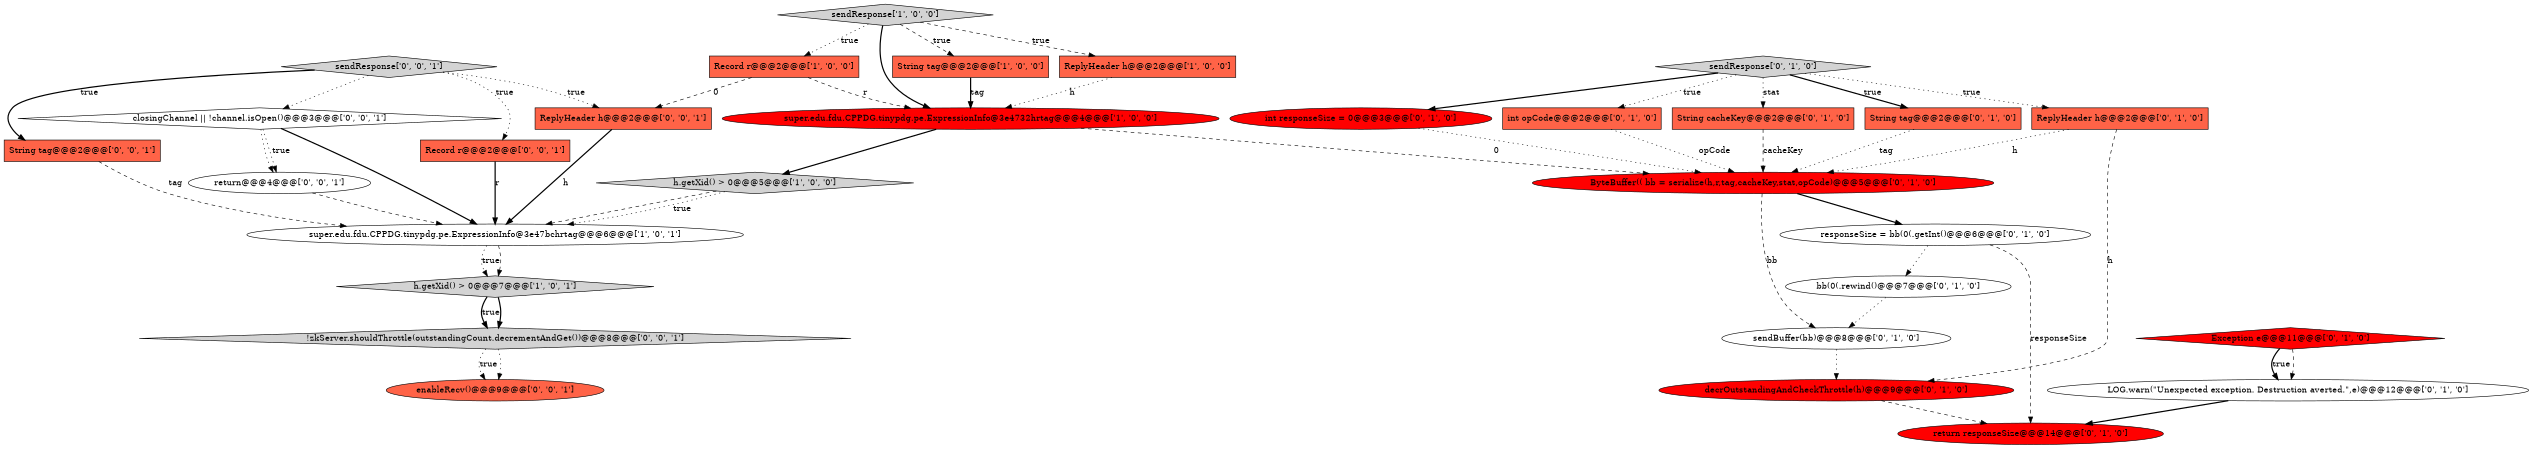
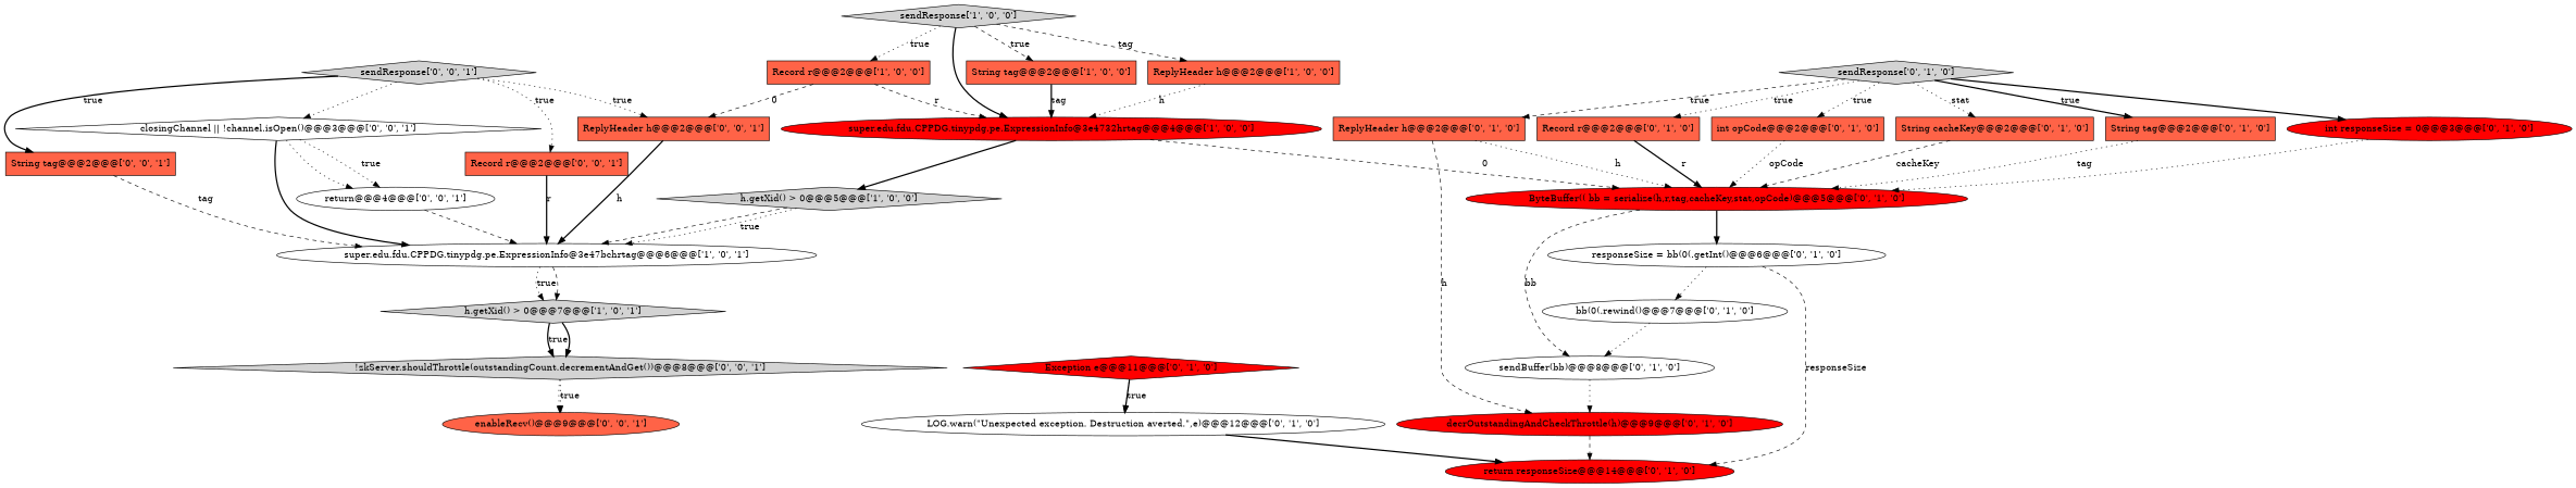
  digraph {
    fontname="DejaVu Serif"
    node [fillcolor=tomato fontname="DejaVu Serif" shape=ellipse style=filled]
    edge [fontname="DejaVu Serif" style=dotted]
    n1 [label="Record r@@@2@@@['0', '0', '1']" shape=box]
    n2 [fillcolor=white label="super.edu.fdu.CPPDG.tinypdg.pe.ExpressionInfo@3e47bchrtag@@@6@@@['1', '0', '1']"]
    n3 [fillcolor=lightgray label="h.getXid() > 0@@@7@@@['1', '0', '1']" shape=diamond]
    n4 [label="String tag@@@2@@@['0', '0', '1']" shape=box]
    n5 [fillcolor=lightgray label="h.getXid() > 0@@@5@@@['1', '0', '0']" shape=diamond]
    n6 [label="int opCode@@@2@@@['0', '1', '0']" shape=box]
    n7 [fillcolor=red label="ByteBuffer(( bb = serialize(h,r,tag,cacheKey,stat,opCode)@@@5@@@['0', '1', '0']"]
    n8 [fillcolor=white label="sendBuffer(bb)@@@8@@@['0', '1', '0']"]
    n9 [fillcolor=white label="responseSize = bb(0(.getInt()@@@6@@@['0', '1', '0']"]
    n10 [label="String cacheKey@@@2@@@['0', '1', '0']" shape=box]
    n11 [fillcolor=red label="return responseSize@@@14@@@['0', '1', '0']"]
    n12 [fillcolor=red label="super.edu.fdu.CPPDG.tinypdg.pe.ExpressionInfo@3e4732hrtag@@@4@@@['1', '0', '0']"]
    n13 [fillcolor=lightgray label="sendResponse['0', '1', '0']" shape=diamond]
    n14 [label="String tag@@@2@@@['0', '1', '0']" shape=box]
    n15 [fillcolor=red label="int responseSize = 0@@@3@@@['0', '1', '0']"]
    n16 [label="ReplyHeader h@@@2@@@['0', '1', '0']" shape=box]
+   n17 [label="Record r@@@2@@@['0', '1', '0']" shape=box]
    n18 [fillcolor=red label="decrOutstandingAndCheckThrottle(h)@@@9@@@['0', '1', '0']"]
    n19 [fillcolor=lightgray label="sendResponse['0', '0', '1']" shape=diamond]
    n20 [label="ReplyHeader h@@@2@@@['0', '0', '1']" shape=box]
    n21 [fillcolor=white label="closingChannel || !channel.isOpen()@@@3@@@['0', '0', '1']" shape=diamond]
    n22 [fillcolor=white label="return@@@4@@@['0', '0', '1']"]
    n23 [fillcolor=lightgray label="sendResponse['1', '0', '0']" shape=diamond]
    n24 [label="String tag@@@2@@@['1', '0', '0']" shape=box]
    n25 [label="ReplyHeader h@@@2@@@['1', '0', '0']" shape=box]
    n26 [label="Record r@@@2@@@['1', '0', '0']" shape=box]
    n27 [fillcolor=white label="bb(0(.rewind()@@@7@@@['0', '1', '0']"]
    n28 [fillcolor=red label="Exception e@@@11@@@['0', '1', '0']" shape=diamond]
    n29 [fillcolor=white label="LOG.warn(\"Unexpected exception. Destruction averted.\",e)@@@12@@@['0', '1', '0']"]
    n30 [fillcolor=lightgray label="!zkServer.shouldThrottle(outstandingCount.decrementAndGet())@@@8@@@['0', '0', '1']" shape=diamond]
    n31 [label="enableRecv()@@@9@@@['0', '0', '1']"]
    n1 -> n2 [label=r style=bold]
    n2 -> n3 [label=true]
    n2 -> n3 [style=dashed]
    n3 -> n30 [label=true style=bold]
    n3 -> n30 [style=bold]
    n4 -> n2 [label=tag style=dashed]
    n5 -> n2 [style=dashed]
    n5 -> n2 [label=true]
    n6 -> n7 [label=opCode]
    n7 -> n8 [label=bb style=dashed]
    n7 -> n9 [style=bold]
    n8 -> n18
    n9 -> n11 [label=responseSize style=dashed]
    n9 -> n27
    n10 -> n7 [label=cacheKey style=dashed]
    n12 -> n5 [style=bold]
    n12 -> n7 [label=0 style=dashed]
    n13 -> n6 [label=true]
    n13 -> n10 [label=stat]
    n13 -> n14 [label=true style=bold]
    n13 -> n15 [style=bold]
-   n13 -> n16 [label=true]
+   n13 -> n16 [label=true style=dashed]
+   n13 -> n17 [label=true]
    n14 -> n7 [label=tag]
    n15 -> n7
    n16 -> n7 [label=h]
    n16 -> n18 [label=h style=dashed]
+   n17 -> n7 [label=r style=bold]
    n18 -> n11 [style=dashed]
    n19 -> n1 [label=true]
    n19 -> n4 [label=true style=bold]
    n19 -> n20 [label=true]
    n19 -> n21
    n20 -> n2 [label=h style=bold]
    n21 -> n2 [style=bold]
    n21 -> n22 [label=true]
    n21 -> n22
    n22 -> n2 [style=dashed]
    n23 -> n12 [style=bold]
    n23 -> n24 [label=true style=dashed]
-   n23 -> n25 [label=true style=dashed]
+   n23 -> n25 [label=tag style=dashed]
    n23 -> n26 [label=true]
    n24 -> n12 [label=tag style=bold]
    n25 -> n12 [label=h]
    n26 -> n12 [label=r style=dashed]
    n26 -> n20 [label=0 style=dashed]
    n27 -> n8
    n28 -> n29 [style=dashed]
    n28 -> n29 [label=true style=bold]
    n29 -> n11 [style=bold]
    n30 -> n31
    n30 -> n31 [label=true]
  }
